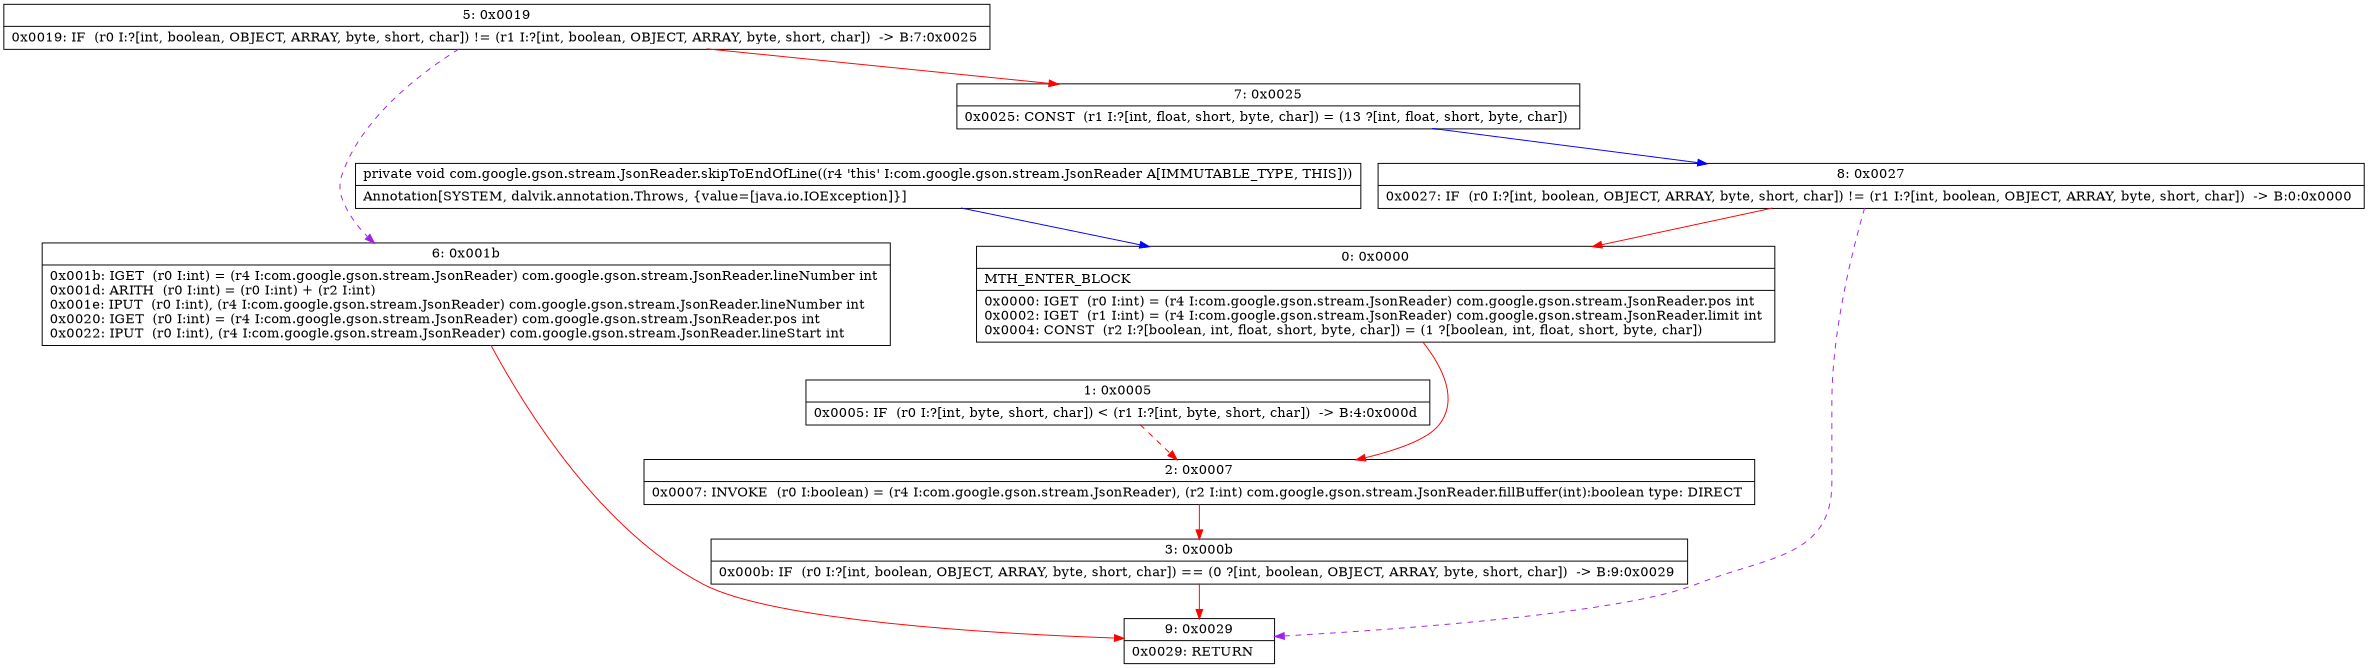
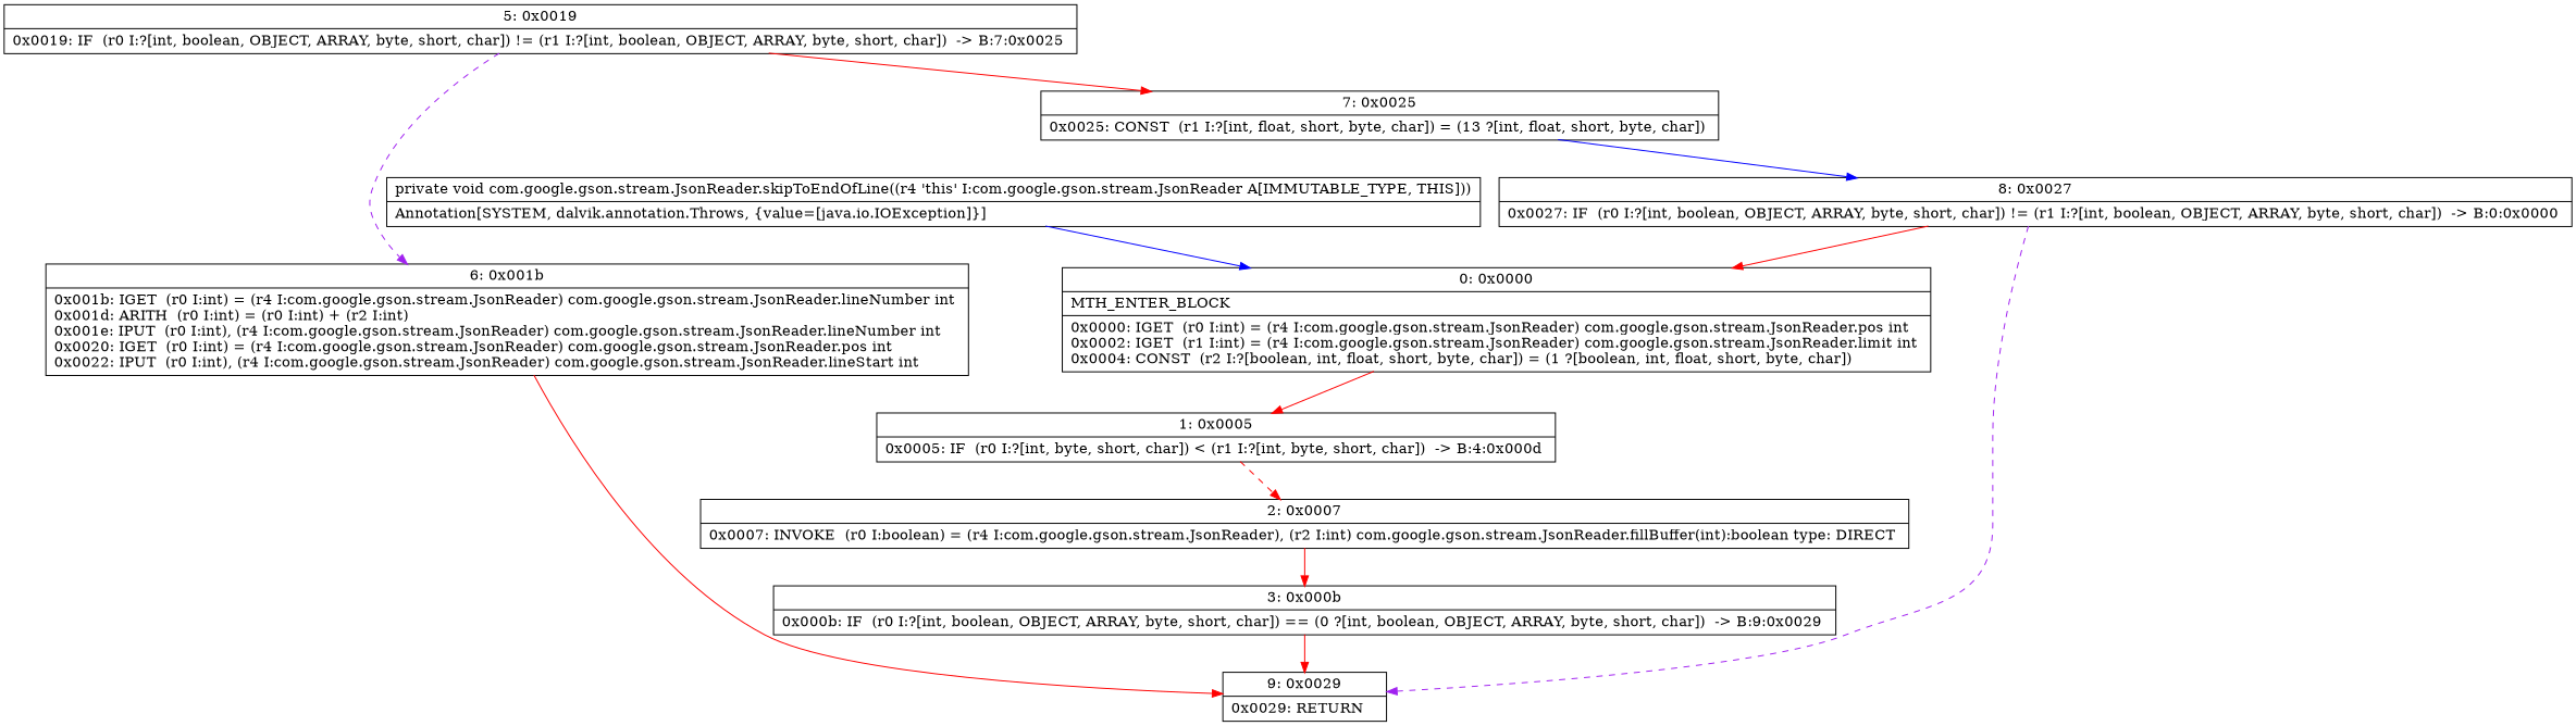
  digraph {
    node [shape=record]
    edge [color=red]
    n1 [label="{0\:\ 0x0000|MTH_ENTER_BLOCK\l|0x0000: IGET  (r0 I:int) = (r4 I:com.google.gson.stream.JsonReader) com.google.gson.stream.JsonReader.pos int \l0x0002: IGET  (r1 I:int) = (r4 I:com.google.gson.stream.JsonReader) com.google.gson.stream.JsonReader.limit int \l0x0004: CONST  (r2 I:?[boolean, int, float, short, byte, char]) = (1 ?[boolean, int, float, short, byte, char]) \l}"]
    n2 [label="{1\:\ 0x0005|0x0005: IF  (r0 I:?[int, byte, short, char]) \< (r1 I:?[int, byte, short, char])  \-\> B:4:0x000d \l}"]
    n3 [label="{2\:\ 0x0007|0x0007: INVOKE  (r0 I:boolean) = (r4 I:com.google.gson.stream.JsonReader), (r2 I:int) com.google.gson.stream.JsonReader.fillBuffer(int):boolean type: DIRECT \l}"]
    n4 [label="{3\:\ 0x000b|0x000b: IF  (r0 I:?[int, boolean, OBJECT, ARRAY, byte, short, char]) == (0 ?[int, boolean, OBJECT, ARRAY, byte, short, char])  \-\> B:9:0x0029 \l}"]
    n5 [label="{9\:\ 0x0029|0x0029: RETURN   \l}"]
    n6 [label="{5\:\ 0x0019|0x0019: IF  (r0 I:?[int, boolean, OBJECT, ARRAY, byte, short, char]) != (r1 I:?[int, boolean, OBJECT, ARRAY, byte, short, char])  \-\> B:7:0x0025 \l}"]
    n7 [label="{6\:\ 0x001b|0x001b: IGET  (r0 I:int) = (r4 I:com.google.gson.stream.JsonReader) com.google.gson.stream.JsonReader.lineNumber int \l0x001d: ARITH  (r0 I:int) = (r0 I:int) + (r2 I:int) \l0x001e: IPUT  (r0 I:int), (r4 I:com.google.gson.stream.JsonReader) com.google.gson.stream.JsonReader.lineNumber int \l0x0020: IGET  (r0 I:int) = (r4 I:com.google.gson.stream.JsonReader) com.google.gson.stream.JsonReader.pos int \l0x0022: IPUT  (r0 I:int), (r4 I:com.google.gson.stream.JsonReader) com.google.gson.stream.JsonReader.lineStart int \l}"]
    n8 [label="{7\:\ 0x0025|0x0025: CONST  (r1 I:?[int, float, short, byte, char]) = (13 ?[int, float, short, byte, char]) \l}"]
    n9 [label="{8\:\ 0x0027|0x0027: IF  (r0 I:?[int, boolean, OBJECT, ARRAY, byte, short, char]) != (r1 I:?[int, boolean, OBJECT, ARRAY, byte, short, char])  \-\> B:0:0x0000 \l}"]
    n10 [label="{private void com.google.gson.stream.JsonReader.skipToEndOfLine((r4 'this' I:com.google.gson.stream.JsonReader A[IMMUTABLE_TYPE, THIS]))  | Annotation[SYSTEM, dalvik.annotation.Throws, \{value=[java.io.IOException]\}]\l}"]
-   n1 -> n3
+   n1 -> n2
    n2 -> n3 [style=dashed]
    n3 -> n4
    n4 -> n5
    n6 -> n7 [color=purple style=dashed]
    n6 -> n8
    n7 -> n5
    n8 -> n9 [color=blue]
    n9 -> n1
    n9 -> n5 [color=purple style=dashed]
    n10 -> n1 [color=blue]
  }
